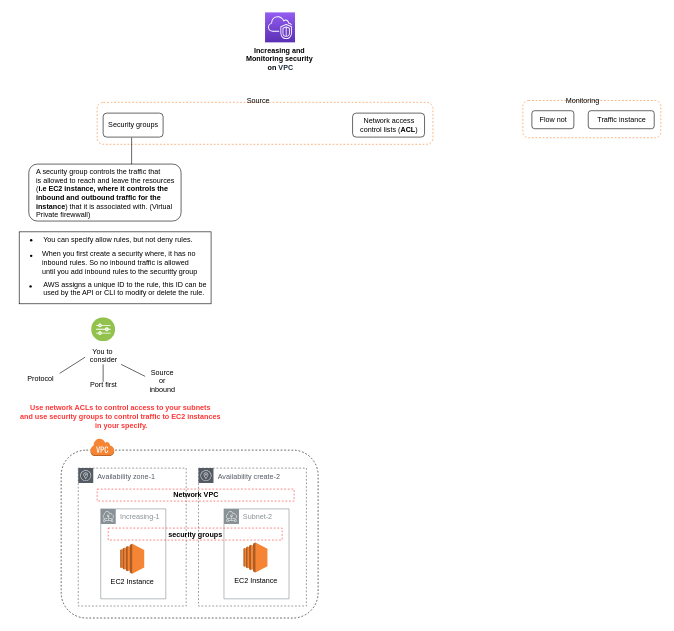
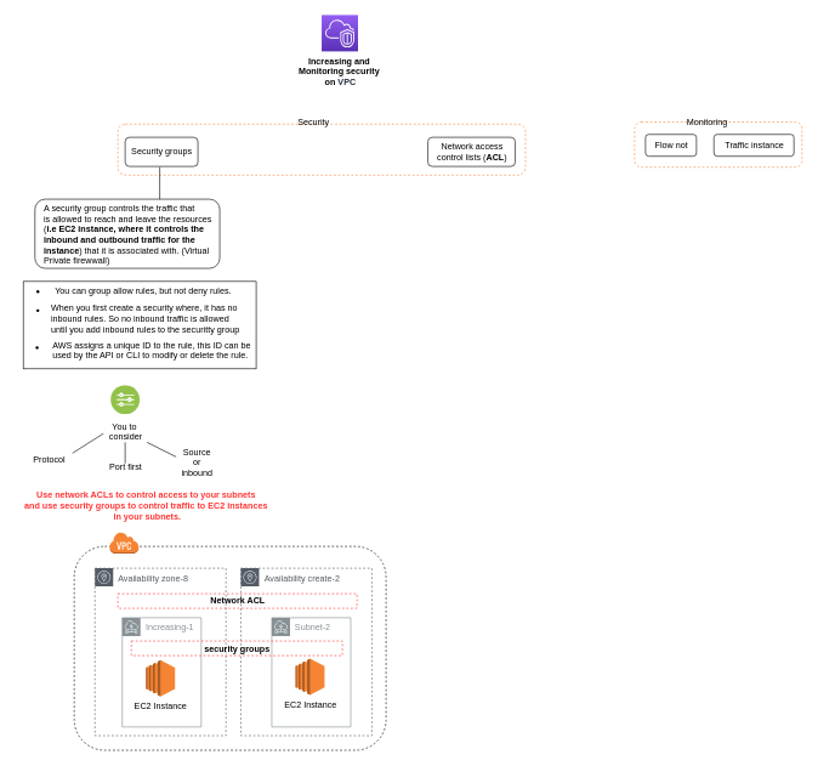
  <mxCell id="0" />
  <mxCell id="1" parent="0" />
  <mxCell id="2" value="" style="rounded=1;whiteSpace=wrap;html=1;shadow=0;fontColor=#000000;strokeColor=#000000;strokeWidth=1;fillColor=none;dashed=1;" vertex="1" parent="1"><mxGeometry x="101.5" y="750" width="428.5" height="280" as="geometry" /></mxCell>
  <mxCell id="3" value="" style="rounded=1;whiteSpace=wrap;html=1;fillColor=none;" vertex="1" parent="1"><mxGeometry x="47.5" y="273" width="254" height="95" as="geometry" /></mxCell>
  <mxCell id="4" value="A security group controls the traffic that &lt;br&gt;is allowed to reach and leave the resources&lt;br&gt;(&lt;b&gt;i.e&amp;nbsp;EC2 instance, where it controls the &lt;br&gt;inbound and outbound traffic for the &lt;br&gt;instance&lt;/b&gt;)&amp;nbsp;that it is associated with. (Virtual&lt;br&gt;Private firewwall)" style="text;html=1;align=left;verticalAlign=middle;resizable=0;points=[];autosize=1;strokeColor=none;fillColor=none;" vertex="1" parent="1"><mxGeometry x="57.5" y="272" width="250" height="100" as="geometry" /></mxCell>
  <mxCell id="5" value="" style="rounded=1;whiteSpace=wrap;html=1;strokeColor=#F58534;fillColor=none;dashed=1;" parent="1" vertex="1"><mxGeometry x="871.5" y="167" width="230" height="62" as="geometry" /></mxCell>
  <mxCell id="6" value="" style="rounded=1;whiteSpace=wrap;html=1;strokeColor=#F58534;fillColor=none;dashed=1;" parent="1" vertex="1"><mxGeometry x="161.5" y="170" width="560" height="70" as="geometry" /></mxCell>
  <mxCell id="7" value="&lt;b&gt;&lt;span style=&quot;color: rgb(0, 0, 0);&quot;&gt;Increasing and&amp;nbsp;&lt;/span&gt;&lt;br style=&quot;color: rgb(0, 0, 0);&quot;&gt;&lt;span style=&quot;color: rgb(0, 0, 0);&quot;&gt;Monitoring security&amp;nbsp; &lt;br&gt;on&amp;nbsp;&lt;/span&gt;VPC&lt;/b&gt;" style="sketch=0;points=[[0,0,0],[0.25,0,0],[0.5,0,0],[0.75,0,0],[1,0,0],[0,1,0],[0.25,1,0],[0.5,1,0],[0.75,1,0],[1,1,0],[0,0.25,0],[0,0.5,0],[0,0.75,0],[1,0.25,0],[1,0.5,0],[1,0.75,0]];outlineConnect=0;fontColor=#232F3E;gradientColor=#945DF2;gradientDirection=north;fillColor=#5A30B5;strokeColor=#ffffff;dashed=0;verticalLabelPosition=bottom;verticalAlign=top;align=center;html=1;fontSize=12;fontStyle=0;aspect=fixed;shape=mxgraph.aws4.resourceIcon;resIcon=mxgraph.aws4.vpc;" parent="1" vertex="1"><mxGeometry x="441.5" y="20" width="50" height="50" as="geometry" /></mxCell>
  <mxCell id="8" value="Security groups" style="rounded=1;whiteSpace=wrap;html=1;fillColor=none;" parent="1" vertex="1"><mxGeometry x="171.5" y="188" width="100" height="40" as="geometry" /></mxCell>
  <mxCell id="9" value="Network access &lt;br&gt;control lists (&lt;b&gt;ACL&lt;/b&gt;)" style="text;html=1;align=center;verticalAlign=middle;resizable=0;points=[];autosize=1;strokeColor=default;fillColor=none;rounded=1;" parent="1" vertex="1"><mxGeometry x="587.5" y="188" width="120" height="40" as="geometry" /></mxCell>
  <mxCell id="10" value="Flow not" style="text;html=1;align=center;verticalAlign=middle;resizable=0;points=[];autosize=1;strokeColor=default;fillColor=none;rounded=1;" parent="1" vertex="1"><mxGeometry x="886.5" y="184" width="70" height="30" as="geometry" /></mxCell>
  <mxCell id="11" value="Traffic instance" style="text;html=1;align=center;verticalAlign=middle;resizable=0;points=[];autosize=1;strokeColor=default;fillColor=none;rounded=1;" parent="1" vertex="1"><mxGeometry x="980.5" y="184" width="110" height="30" as="geometry" /></mxCell>
  <mxCell id="12" value="Monitoring" style="text;html=1;align=center;verticalAlign=middle;resizable=0;points=[];autosize=1;strokeColor=none;fillColor=none;" parent="1" vertex="1"><mxGeometry x="930.5" y="153" width="80" height="30" as="geometry" /></mxCell>
- <mxCell id="13" value="Source" style="text;html=1;align=center;verticalAlign=middle;resizable=0;points=[];autosize=1;strokeColor=none;fillColor=none;" parent="1" vertex="1"><mxGeometry x="394.5" y="153" width="70" height="30" as="geometry" /></mxCell>
+ <mxCell id="13" value="Security" style="text;html=1;align=center;verticalAlign=middle;resizable=0;points=[];autosize=1;strokeColor=none;fillColor=none;" parent="1" vertex="1"><mxGeometry x="394.5" y="153" width="70" height="30" as="geometry" /></mxCell>
  <mxCell id="14" value="" style="group" vertex="1" connectable="0" parent="1"><mxGeometry x="31.5" y="380" width="299" height="40" as="geometry" /></mxCell>
- <mxCell id="15" value="&lt;span style=&quot;background-color: initial;&quot;&gt;You can specify allow rules, but not deny rules.&lt;/span&gt;" style="text;html=1;align=center;verticalAlign=middle;resizable=0;points=[];autosize=1;strokeColor=none;fillColor=none;" vertex="1" parent="14"><mxGeometry x="29" y="4" width="270" height="30" as="geometry" /></mxCell>
+ <mxCell id="15" value="&lt;span style=&quot;background-color: initial;&quot;&gt;You can group allow rules, but not deny rules.&lt;/span&gt;" style="text;html=1;align=center;verticalAlign=middle;resizable=0;points=[];autosize=1;strokeColor=none;fillColor=none;" vertex="1" parent="14"><mxGeometry x="29" y="4" width="270" height="30" as="geometry" /></mxCell>
  <mxCell id="16" value="" style="shape=waypoint;sketch=0;fillStyle=solid;size=6;pointerEvents=1;points=[];fillColor=none;resizable=0;rotatable=0;perimeter=centerPerimeter;snapToPoint=1;strokeWidth=0;" vertex="1" parent="14"><mxGeometry width="40" height="40" as="geometry" /></mxCell>
  <mxCell id="17" value="" style="group" vertex="1" connectable="0" parent="1"><mxGeometry x="31.5" y="406" width="330" height="130" as="geometry" /></mxCell>
  <mxCell id="18" value="" style="rounded=0;whiteSpace=wrap;html=1;strokeColor=#000000;strokeWidth=1;fillColor=none;" vertex="1" parent="17"><mxGeometry y="-20" width="320" height="120" as="geometry" /></mxCell>
  <mxCell id="19" value="When you first create a security where, it has no &lt;br&gt;inbound rules. So no inbound traffic is allowed&lt;br&gt;until you add inbound rules to the securitty group" style="text;html=1;align=left;verticalAlign=middle;resizable=0;points=[];autosize=1;strokeColor=none;fillColor=none;" vertex="1" parent="17"><mxGeometry x="36.364" y="0.72" width="280" height="60" as="geometry" /></mxCell>
  <mxCell id="20" value="" style="shape=waypoint;sketch=0;fillStyle=solid;size=6;pointerEvents=1;points=[];fillColor=none;resizable=0;rotatable=0;perimeter=centerPerimeter;snapToPoint=1;strokeWidth=0;" vertex="1" parent="17"><mxGeometry width="40" height="40" as="geometry" /></mxCell>
  <mxCell id="21" value="" style="group" vertex="1" connectable="0" parent="1"><mxGeometry x="30.5" y="457" width="339" height="61" as="geometry" /></mxCell>
  <mxCell id="22" value="&lt;div&gt;AWS assigns a unique ID to the rule, this ID can be&amp;nbsp;&lt;/div&gt;&lt;div&gt;used by the API or CLI to modify or delete the rule.&lt;/div&gt;&lt;div&gt;&lt;br&gt;&lt;/div&gt;" style="text;html=1;align=left;verticalAlign=middle;resizable=0;points=[];autosize=1;strokeColor=none;fillColor=none;" vertex="1" parent="21"><mxGeometry x="39" y="1" width="300" height="60" as="geometry" /></mxCell>
  <mxCell id="23" value="" style="shape=waypoint;sketch=0;fillStyle=solid;size=6;pointerEvents=1;points=[];fillColor=none;resizable=0;rotatable=0;perimeter=centerPerimeter;snapToPoint=1;strokeWidth=0;" vertex="1" parent="21"><mxGeometry width="40" height="40" as="geometry" /></mxCell>
  <mxCell id="24" value="" style="endArrow=none;html=1;rounded=0;" edge="1" parent="1"><mxGeometry width="50" height="50" relative="1" as="geometry"><mxPoint x="219" y="273" as="sourcePoint" /><mxPoint x="219" y="229" as="targetPoint" /></mxGeometry></mxCell>
  <mxCell id="25" value="You to&amp;nbsp;&lt;br&gt;consider" style="aspect=fixed;perimeter=ellipsePerimeter;html=1;align=center;shadow=0;dashed=0;fontColor=#000000;labelBackgroundColor=#ffffff;fontSize=12;spacingTop=3;image;image=img/lib/ibm/vpc/Rules.svg;strokeColor=#000000;strokeWidth=1;fillColor=none;fontStyle=0" vertex="1" parent="1"><mxGeometry x="152" y="529" width="40" height="40" as="geometry" /></mxCell>
  <mxCell id="26" value="Protocol" style="text;html=1;align=center;verticalAlign=middle;resizable=0;points=[];autosize=1;strokeColor=none;fillColor=none;fontColor=#000000;" vertex="1" parent="1"><mxGeometry x="31.5" y="617" width="70" height="30" as="geometry" /></mxCell>
  <mxCell id="27" value="Port first" style="text;html=1;align=center;verticalAlign=middle;resizable=0;points=[];autosize=1;strokeColor=none;fillColor=none;fontColor=#000000;" vertex="1" parent="1"><mxGeometry x="132" y="627" width="80" height="30" as="geometry" /></mxCell>
  <mxCell id="28" value="Source &lt;br&gt;or &lt;br&gt;inbound" style="text;html=1;align=center;verticalAlign=middle;resizable=0;points=[];autosize=1;strokeColor=none;fillColor=none;fontColor=#000000;" vertex="1" parent="1"><mxGeometry x="229.5" y="605" width="80" height="60" as="geometry" /></mxCell>
  <mxCell id="29" value="" style="endArrow=none;html=1;rounded=0;fontColor=#000000;" edge="1" parent="1"><mxGeometry width="50" height="50" relative="1" as="geometry"><mxPoint x="99" y="622" as="sourcePoint" /><mxPoint x="141.5" y="595" as="targetPoint" /></mxGeometry></mxCell>
  <mxCell id="30" value="" style="endArrow=none;html=1;rounded=0;fontColor=#000000;" edge="1" parent="1"><mxGeometry width="50" height="50" relative="1" as="geometry"><mxPoint x="241.5" y="627" as="sourcePoint" /><mxPoint x="201.5" y="607" as="targetPoint" /></mxGeometry></mxCell>
  <mxCell id="31" value="" style="endArrow=none;html=1;rounded=0;fontColor=#000000;" edge="1" parent="1"><mxGeometry width="50" height="50" relative="1" as="geometry"><mxPoint x="171.5" y="636" as="sourcePoint" /><mxPoint x="171.5" y="607" as="targetPoint" /></mxGeometry></mxCell>
- <mxCell id="32" value="Use network ACLs to control access to your subnets &lt;br&gt;and use security groups to control traffic to EC2 instances&lt;br&gt;&amp;nbsp;in your specify." style="text;html=1;align=center;verticalAlign=middle;resizable=0;points=[];autosize=1;strokeColor=none;fillColor=none;fontColor=#FF3333;fontStyle=1" vertex="1" parent="1"><mxGeometry x="20" y="664" width="360" height="60" as="geometry" /></mxCell>
- <mxCell id="33" value="Availability zone-1" style="sketch=0;outlineConnect=0;gradientColor=none;html=1;whiteSpace=wrap;fontSize=12;fontStyle=0;shape=mxgraph.aws4.group;grIcon=mxgraph.aws4.group_availability_zone;strokeColor=#545B64;fillColor=none;verticalAlign=top;align=left;spacingLeft=30;fontColor=#545B64;dashed=1;strokeWidth=1;" vertex="1" parent="1"><mxGeometry x="130" y="780" width="180" height="230" as="geometry" /></mxCell>
+ <mxCell id="32" value="Use network ACLs to control access to your subnets &lt;br&gt;and use security groups to control traffic to EC2 instances&lt;br&gt;&amp;nbsp;in your subnets." style="text;html=1;align=center;verticalAlign=middle;resizable=0;points=[];autosize=1;strokeColor=none;fillColor=none;fontColor=#FF3333;fontStyle=1" vertex="1" parent="1"><mxGeometry x="20" y="664" width="360" height="60" as="geometry" /></mxCell>
+ <mxCell id="33" value="Availability zone-8" style="sketch=0;outlineConnect=0;gradientColor=none;html=1;whiteSpace=wrap;fontSize=12;fontStyle=0;shape=mxgraph.aws4.group;grIcon=mxgraph.aws4.group_availability_zone;strokeColor=#545B64;fillColor=none;verticalAlign=top;align=left;spacingLeft=30;fontColor=#545B64;dashed=1;strokeWidth=1;" vertex="1" parent="1"><mxGeometry x="130" y="780" width="180" height="230" as="geometry" /></mxCell>
  <mxCell id="34" value="Increasing-1" style="sketch=0;outlineConnect=0;gradientColor=none;html=1;whiteSpace=wrap;fontSize=12;fontStyle=0;shape=mxgraph.aws4.group;grIcon=mxgraph.aws4.group_subnet;strokeColor=#879196;fillColor=none;verticalAlign=top;align=left;spacingLeft=30;fontColor=#879196;dashed=0;shadow=0;" vertex="1" parent="1"><mxGeometry x="167.5" y="848" width="108.5" height="150" as="geometry" /></mxCell>
  <mxCell id="35" value="&lt;font color=&quot;#000000&quot;&gt;EC2 Instance&lt;/font&gt;" style="outlineConnect=0;dashed=0;verticalLabelPosition=bottom;verticalAlign=top;align=center;html=1;shape=mxgraph.aws3.ec2;fillColor=#F58534;gradientColor=none;shadow=0;fontColor=#FF3333;strokeColor=#000000;strokeWidth=2;" vertex="1" parent="1"><mxGeometry x="200" y="906" width="40" height="50" as="geometry" /></mxCell>
  <mxCell id="36" value="" style="outlineConnect=0;dashed=0;verticalLabelPosition=bottom;verticalAlign=top;align=center;html=1;shape=mxgraph.aws3.virtual_private_cloud;fillColor=#F58534;gradientColor=none;shadow=0;fontColor=#000000;strokeColor=#000000;strokeWidth=2;" vertex="1" parent="1"><mxGeometry x="150" y="730" width="40" height="30" as="geometry" /></mxCell>
  <mxCell id="37" value="Availability create-2" style="sketch=0;outlineConnect=0;gradientColor=none;html=1;whiteSpace=wrap;fontSize=12;fontStyle=0;shape=mxgraph.aws4.group;grIcon=mxgraph.aws4.group_availability_zone;strokeColor=#545B64;fillColor=none;verticalAlign=top;align=left;spacingLeft=30;fontColor=#545B64;dashed=1;strokeWidth=1;" vertex="1" parent="1"><mxGeometry x="330.5" y="780" width="180" height="230" as="geometry" /></mxCell>
  <mxCell id="38" value="Subnet-2" style="sketch=0;outlineConnect=0;gradientColor=none;html=1;whiteSpace=wrap;fontSize=12;fontStyle=0;shape=mxgraph.aws4.group;grIcon=mxgraph.aws4.group_subnet;strokeColor=#879196;fillColor=none;verticalAlign=top;align=left;spacingLeft=30;fontColor=#879196;dashed=0;shadow=0;" vertex="1" parent="1"><mxGeometry x="373" y="848" width="108.5" height="150" as="geometry" /></mxCell>
  <mxCell id="39" value="&lt;font color=&quot;#000000&quot;&gt;EC2 Instance&lt;/font&gt;" style="outlineConnect=0;dashed=0;verticalLabelPosition=bottom;verticalAlign=top;align=center;html=1;shape=mxgraph.aws3.ec2;fillColor=#F58534;gradientColor=none;shadow=0;fontColor=#FF3333;strokeColor=#000000;strokeWidth=2;" vertex="1" parent="1"><mxGeometry x="405.5" y="904" width="40" height="50" as="geometry" /></mxCell>
  <mxCell id="40" value="" style="rounded=0;whiteSpace=wrap;html=1;shadow=0;dashed=1;fontColor=#000000;strokeColor=#FF3333;strokeWidth=1;fillColor=none;" vertex="1" parent="1"><mxGeometry x="180" y="880" width="290" height="20" as="geometry" /></mxCell>
  <mxCell id="41" value="&lt;b&gt;security groups&lt;/b&gt;" style="text;html=1;align=center;verticalAlign=middle;resizable=0;points=[];autosize=1;strokeColor=none;fillColor=none;fontColor=#000000;" vertex="1" parent="1"><mxGeometry x="270" y="877" width="110" height="30" as="geometry" /></mxCell>
  <mxCell id="42" value="" style="rounded=0;whiteSpace=wrap;html=1;shadow=0;dashed=1;fontColor=#000000;strokeColor=#FF3333;strokeWidth=1;fillColor=none;" vertex="1" parent="1"><mxGeometry x="161.5" y="815" width="328.5" height="20" as="geometry" /></mxCell>
- <mxCell id="43" value="&lt;b&gt;Network VPC&lt;/b&gt;" style="text;html=1;align=center;verticalAlign=middle;resizable=0;points=[];autosize=1;strokeColor=none;fillColor=none;fontColor=#000000;" vertex="1" parent="1"><mxGeometry x="276" y="810" width="100" height="30" as="geometry" /></mxCell>
+ <mxCell id="43" value="&lt;b&gt;Network ACL&lt;/b&gt;" style="text;html=1;align=center;verticalAlign=middle;resizable=0;points=[];autosize=1;strokeColor=none;fillColor=none;fontColor=#000000;" vertex="1" parent="1"><mxGeometry x="276" y="810" width="100" height="30" as="geometry" /></mxCell>
